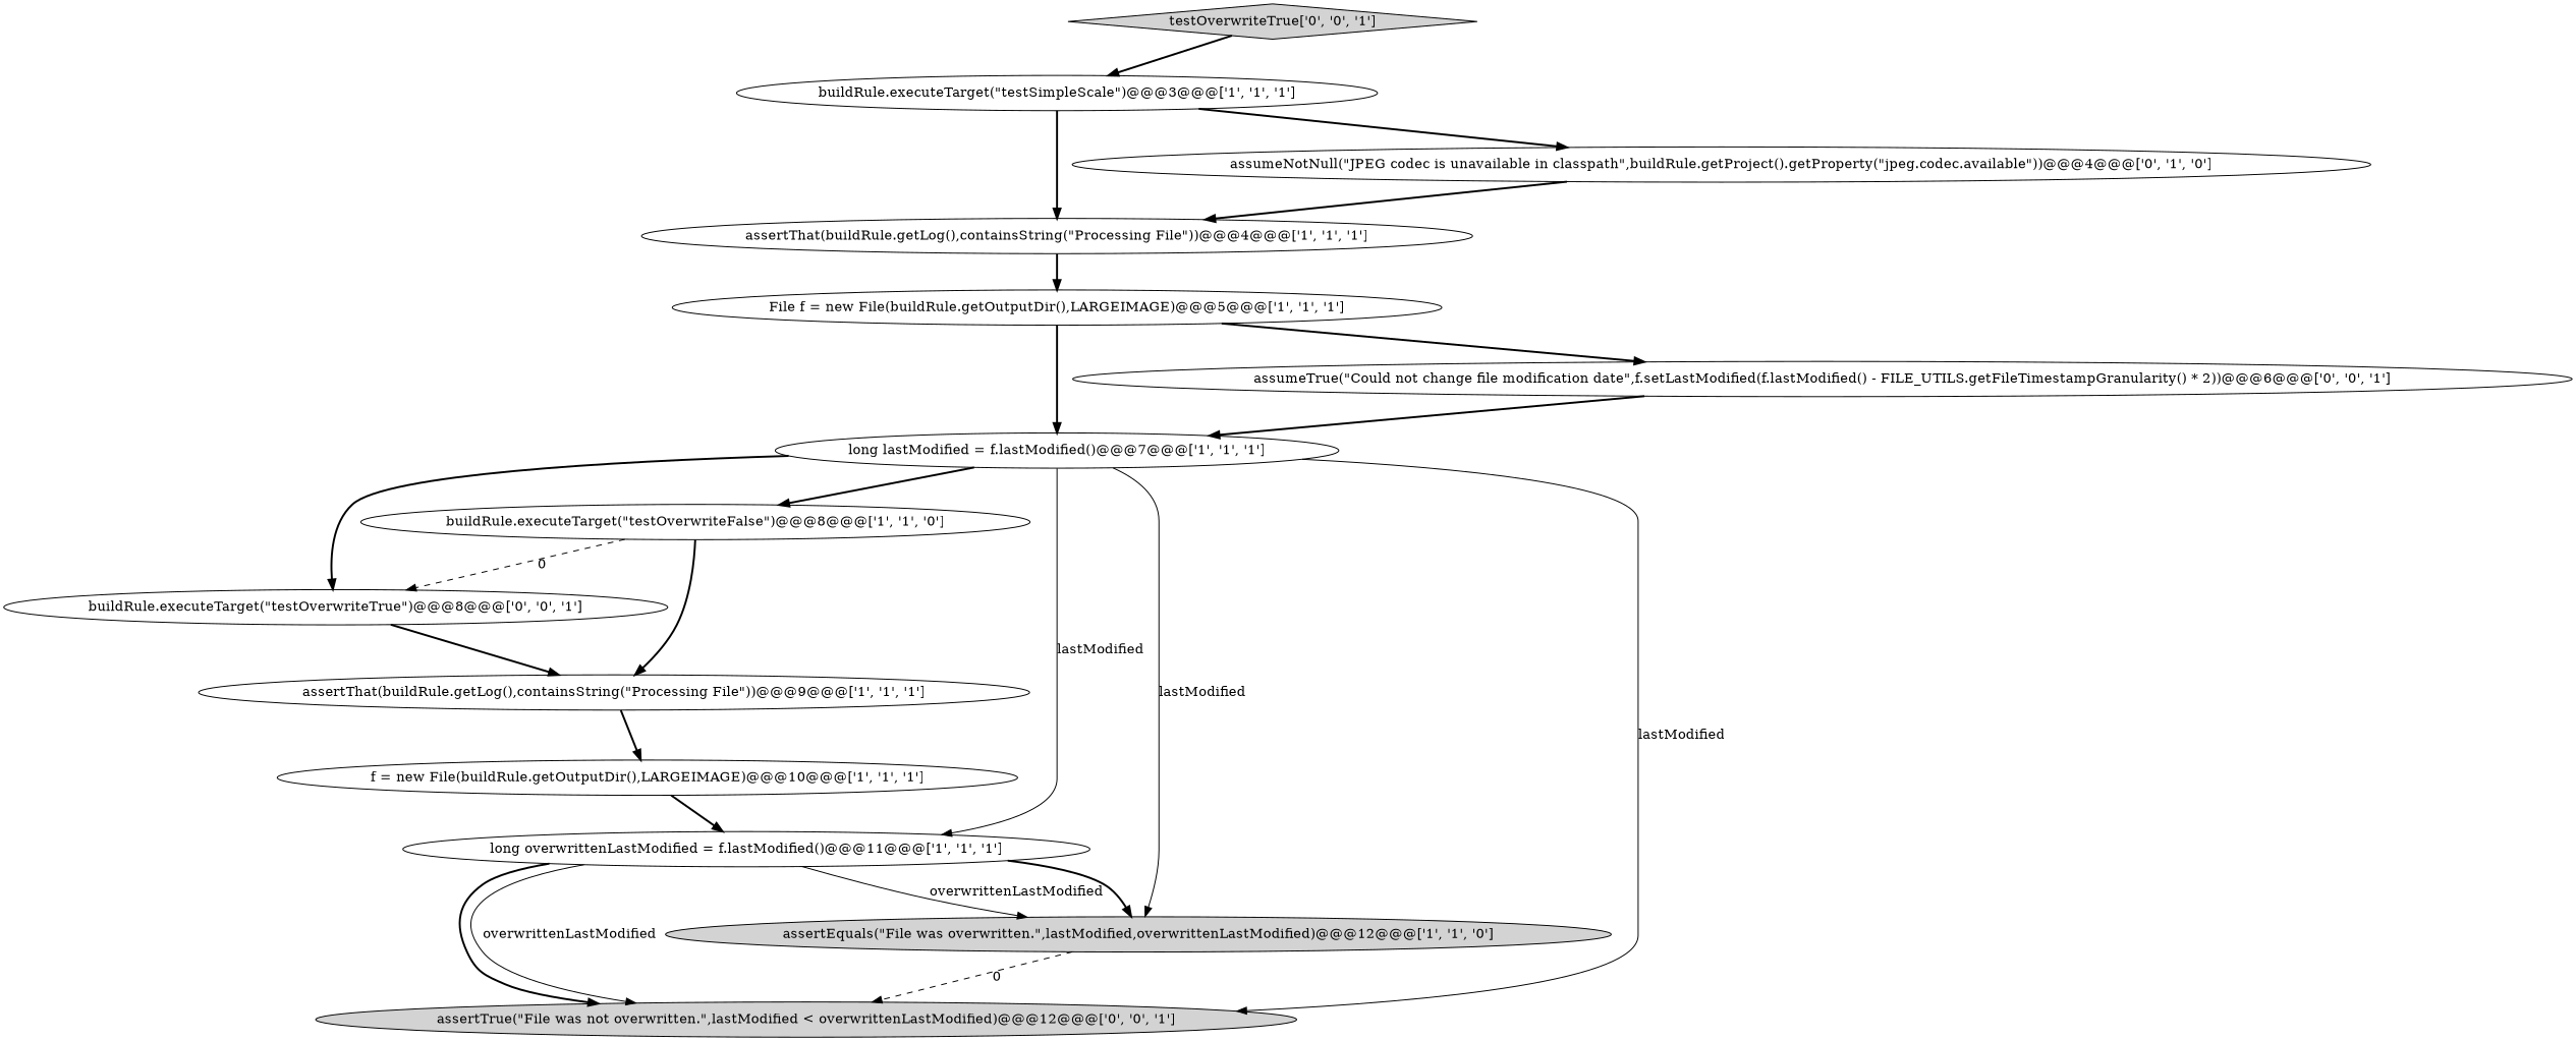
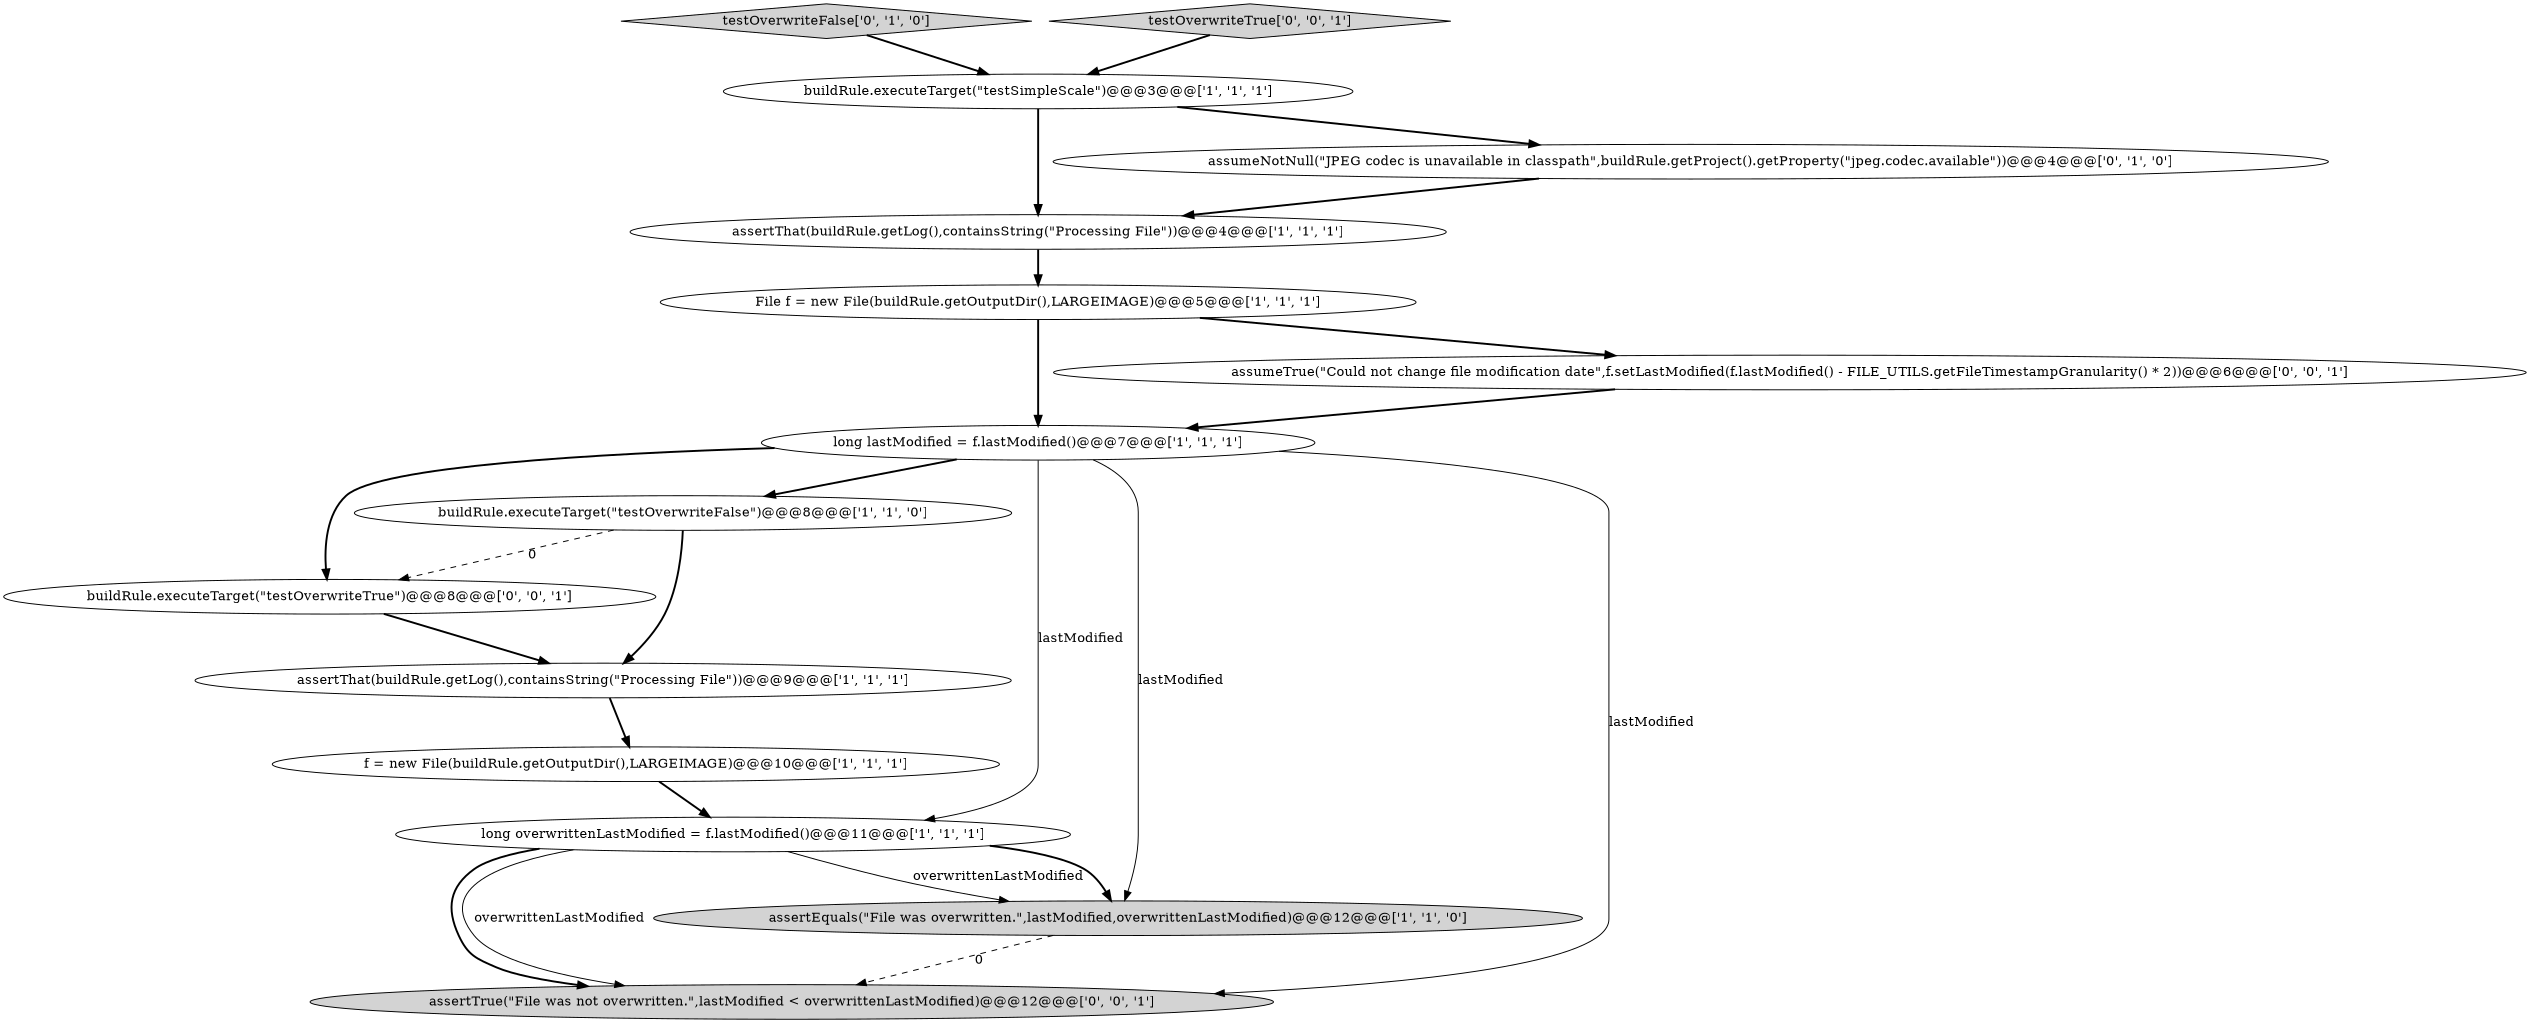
  digraph {
    node [fillcolor=white shape=ellipse style=filled]
    edge [style=bold]
    n1 [label="assertThat(buildRule.getLog(),containsString(\"Processing File\"))@@@9@@@['1', '1', '1']"]
    n2 [label="f = new File(buildRule.getOutputDir(),LARGEIMAGE)@@@10@@@['1', '1', '1']"]
    n3 [label="long overwrittenLastModified = f.lastModified()@@@11@@@['1', '1', '1']"]
    n4 [label="buildRule.executeTarget(\"testSimpleScale\")@@@3@@@['1', '1', '1']"]
    n5 [label="assumeNotNull(\"JPEG codec is unavailable in classpath\",buildRule.getProject().getProperty(\"jpeg.codec.available\"))@@@4@@@['0', '1', '0']"]
    n6 [label="assertThat(buildRule.getLog(),containsString(\"Processing File\"))@@@4@@@['1', '1', '1']"]
    n7 [label="File f = new File(buildRule.getOutputDir(),LARGEIMAGE)@@@5@@@['1', '1', '1']"]
    n8 [label="assumeTrue(\"Could not change file modification date\",f.setLastModified(f.lastModified() - FILE_UTILS.getFileTimestampGranularity() * 2))@@@6@@@['0', '0', '1']"]
    n9 [label="long lastModified = f.lastModified()@@@7@@@['1', '1', '1']"]
    n10 [label="buildRule.executeTarget(\"testOverwriteFalse\")@@@8@@@['1', '1', '0']"]
    n11 [label="buildRule.executeTarget(\"testOverwriteTrue\")@@@8@@@['0', '0', '1']"]
    n12 [fillcolor=lightgray label="assertTrue(\"File was not overwritten.\",lastModified < overwrittenLastModified)@@@12@@@['0', '0', '1']"]
    n13 [fillcolor=lightgray label="assertEquals(\"File was overwritten.\",lastModified,overwrittenLastModified)@@@12@@@['1', '1', '0']"]
+   n14 [fillcolor=lightgray label="testOverwriteFalse['0', '1', '0']" shape=diamond]
    n15 [fillcolor=lightgray label="testOverwriteTrue['0', '0', '1']" shape=diamond]
    n1 -> n2
    n2 -> n3
    n3 -> n12 [label=overwrittenLastModified style=solid]
    n3 -> n12
    n3 -> n13 [label=overwrittenLastModified style=solid]
    n3 -> n13
    n4 -> n5
    n4 -> n6
    n5 -> n6
    n6 -> n7
    n7 -> n8
    n7 -> n9
    n8 -> n9
    n9 -> n3 [label=lastModified style=solid]
    n9 -> n10
    n9 -> n11
    n9 -> n12 [label=lastModified style=solid]
    n9 -> n13 [label=lastModified style=solid]
    n10 -> n1
    n10 -> n11 [label=0 style=dashed]
    n11 -> n1
    n13 -> n12 [label=0 style=dashed]
+   n14 -> n4
    n15 -> n4
  }
